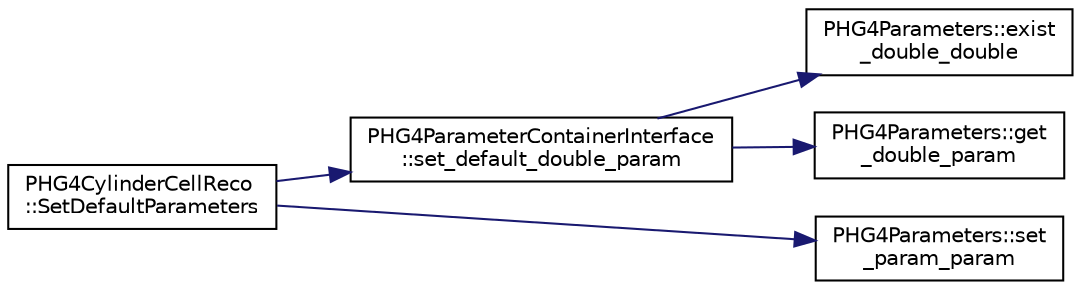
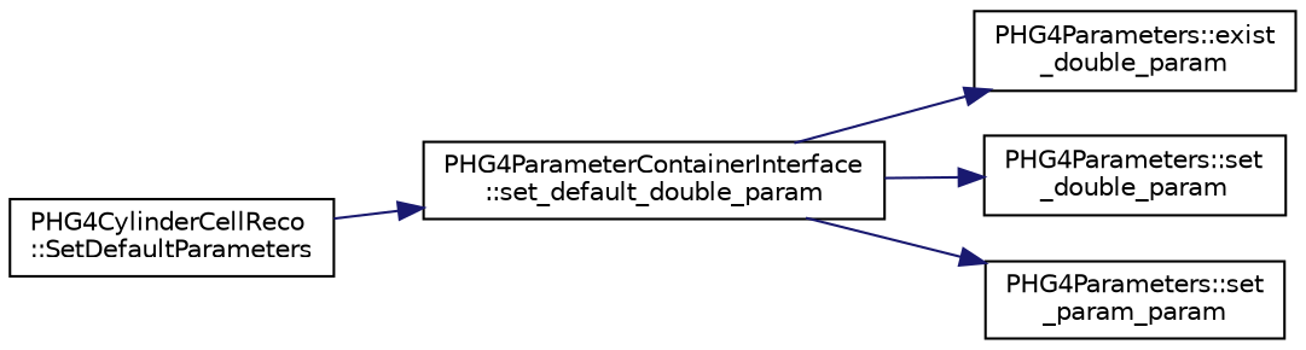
  digraph {
    fontname="DejaVu Sans"
    rankdir=LR
    node [color=black fontname="DejaVu Sans" fontsize=10 shape=record]
    edge [color=midnightblue fontname="DejaVu Sans" fontsize=10 labelfontname=FreeSans labelfontsize=10 style=solid]
    n1 [height=0.2 label="PHG4CylinderCellReco\l::SetDefaultParameters" width=0.4]
    n2 [height=0.2 label="PHG4ParameterContainerInterface\l::set_default_double_param" width=0.4]
-   n3 [height=0.2 label="PHG4Parameters::exist\l_double_double" width=0.4]
-   n4 [height=0.2 label="PHG4Parameters::get\l_double_param" width=0.4]
+   n3 [height=0.2 label="PHG4Parameters::exist\l_double_param" width=0.4]
+   n4 [height=0.2 label="PHG4Parameters::set\l_double_param" width=0.4]
    n5 [height=0.2 label="PHG4Parameters::set\l_param_param" width=0.4]
    n1 -> n2
    n2 -> n3
    n2 -> n4
-   n1 -> n5
+   n2 -> n5
  }
